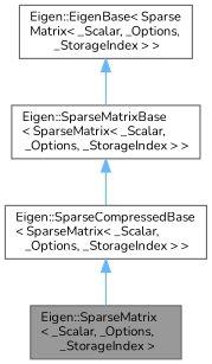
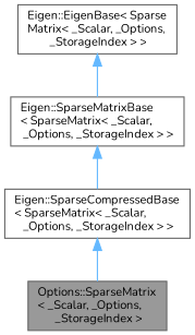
  digraph {
    fontname=Nunito
    node [color=gray40 fillcolor=white fontname=Nunito fontsize=10 shape=box style=filled]
    edge [color=steelblue1 dir=back fontname=Nunito fontsize=10 labelfontname=Helvetica labelfontsize=10 style=solid]
-   n1 [fillcolor=grey60 fontcolor=black height=0.2 label="Eigen::SparseMatrix\l\< _Scalar, _Options,\l _StorageIndex \>" width=0.4]
+   n1 [fillcolor=grey60 fontcolor=black height=0.2 label="Options::SparseMatrix\l\< _Scalar, _Options,\l _StorageIndex \>" width=0.4]
    n2 [height=0.2 label="Eigen::SparseCompressedBase\l\< SparseMatrix\< _Scalar,\l _Options, _StorageIndex \> \>" width=0.4]
    n3 [height=0.2 label="Eigen::SparseMatrixBase\l\< SparseMatrix\< _Scalar,\l _Options, _StorageIndex \> \>" width=0.4]
    n4 [height=0.2 label="Eigen::EigenBase\< Sparse\lMatrix\< _Scalar, _Options,\l _StorageIndex \> \>" width=0.4]
    n2 -> n1
    n3 -> n2
    n4 -> n3
  }
